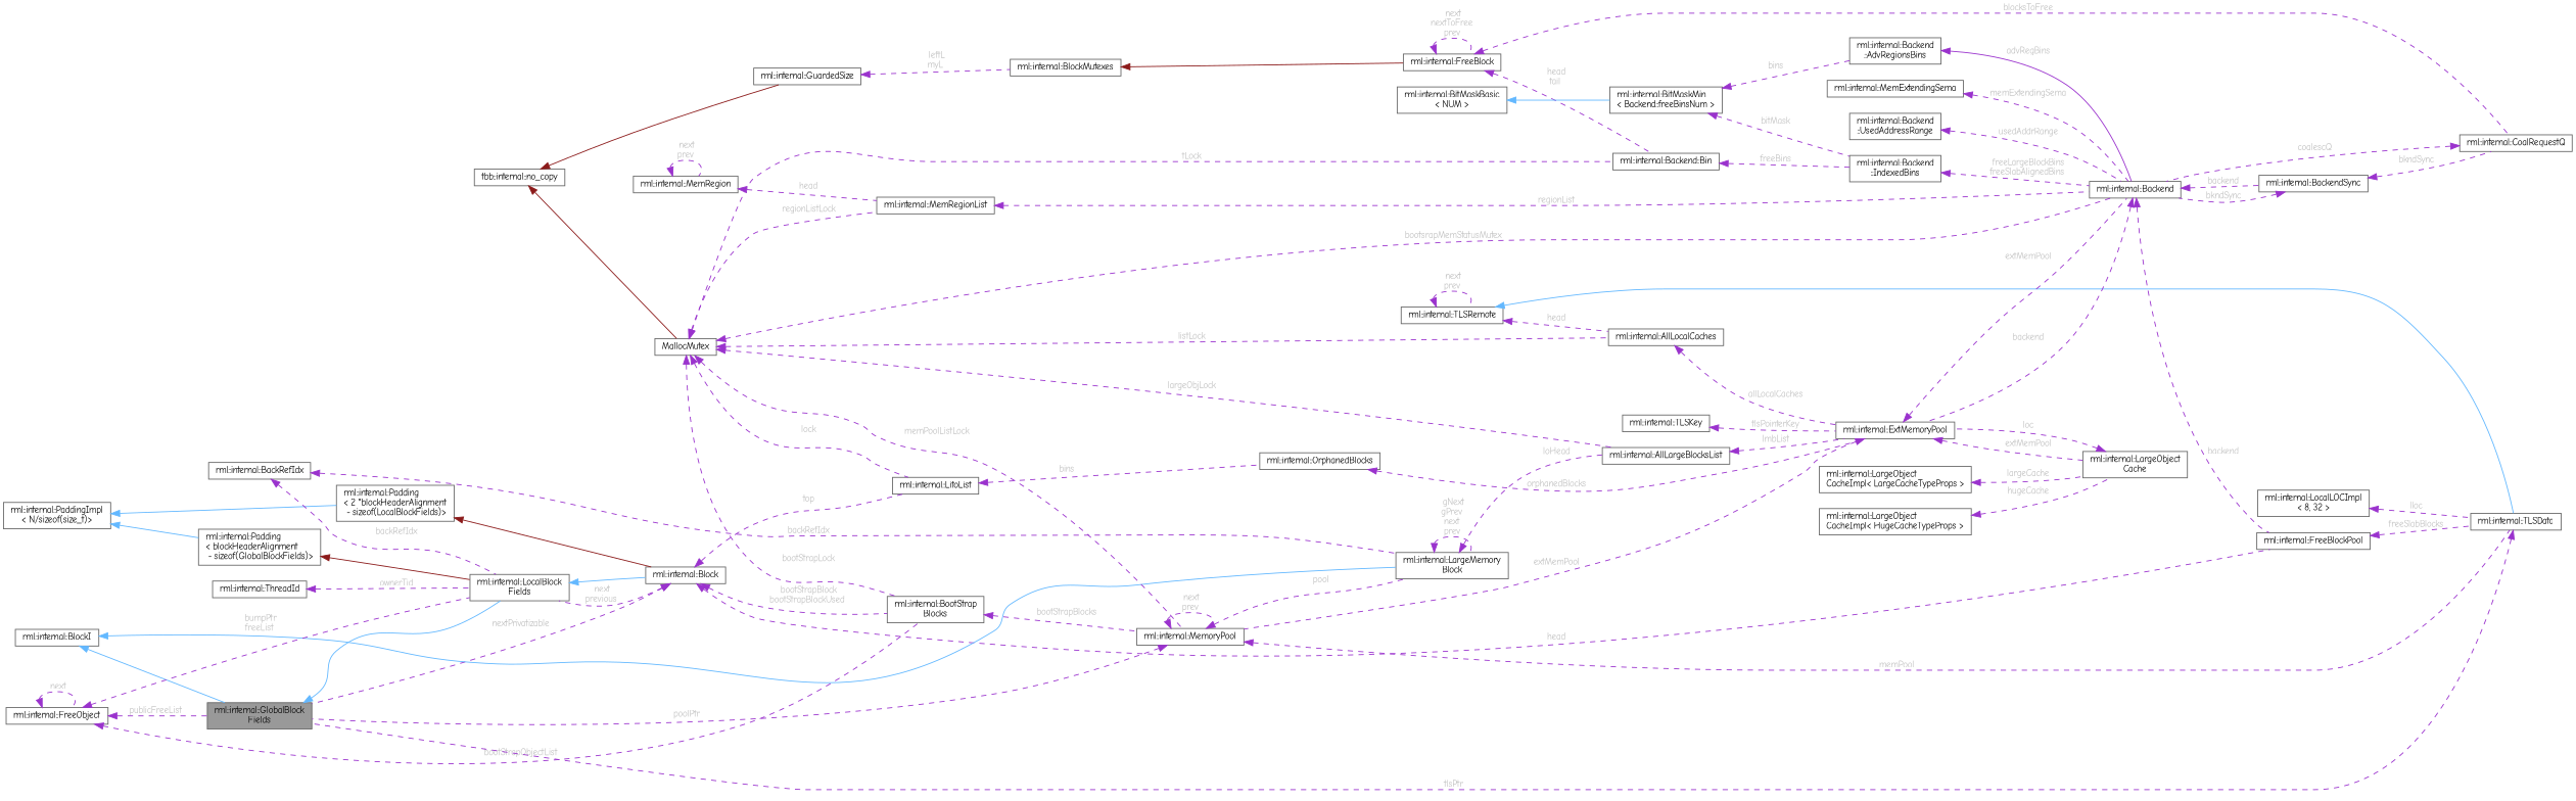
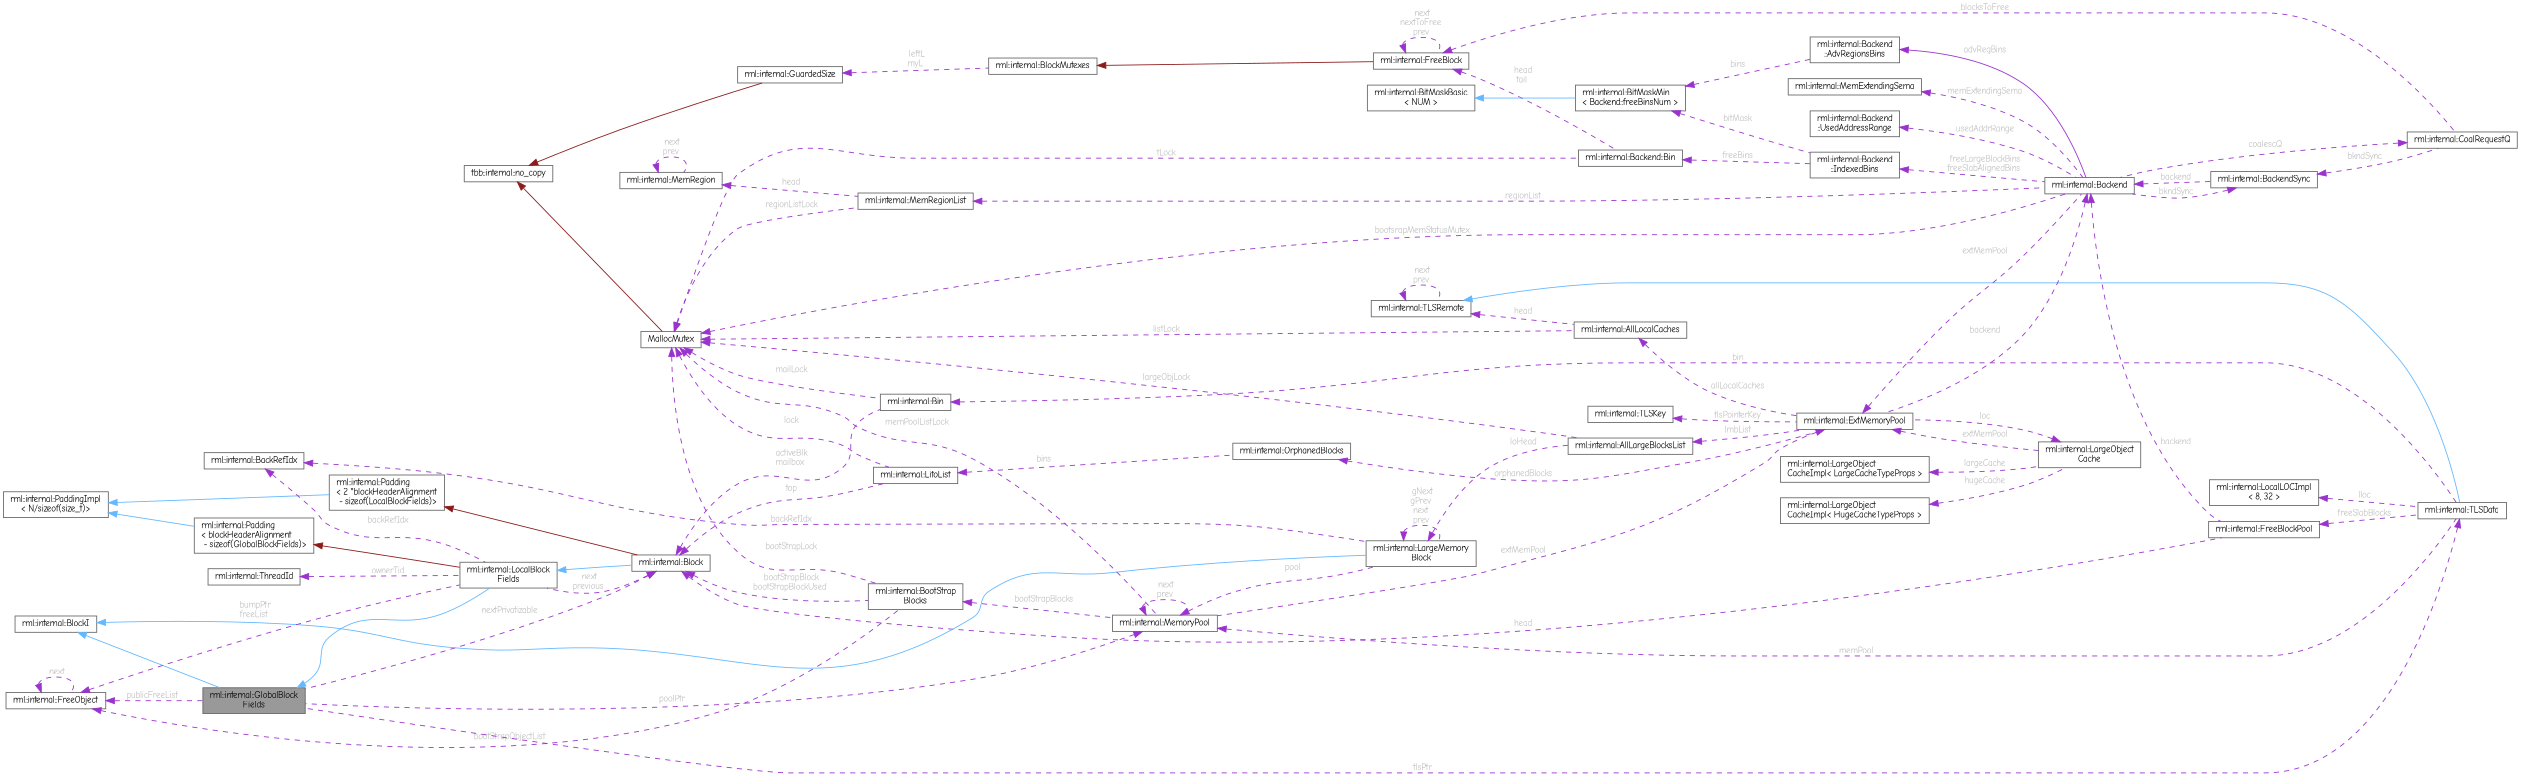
  digraph {
    fontname="Comic Neue"
    rankdir=LR
    node [color=gray40 fillcolor=white fontname="Comic Neue" fontsize=10 shape=box style=filled]
    edge [color=darkorchid3 dir=back fontname="Comic Neue" fontsize=10 labelfontname=Helvetica labelfontsize=10 style=dashed fontcolor=grey]
    n1 [fillcolor=grey60 fontcolor=black height=0.2 label="rml::internal::GlobalBlock\lFields" width=0.4]
    n2 [height=0.2 label="rml::internal::LocalBlock\lFields" width=0.4]
    n3 [height=0.2 label="rml::internal::Block" width=0.4]
    n4 [height=0.2 label="rml::internal::BlockI" width=0.4]
    n5 [height=0.2 label="rml::internal::LargeMemory\lBlock" width=0.4]
    n6 [height=0.2 label="rml::internal::AllLargeBlocksList" width=0.4]
    n7 [height=0.2 label="rml::internal::FreeObject" width=0.4]
    n8 [height=0.2 label="rml::internal::BootStrap\lBlocks" width=0.4]
    n9 [height=0.2 label="rml::internal::MemoryPool" width=0.4]
    n10 [height=0.2 label="rml::internal::LifoList" width=0.4]
+   n11 [height=0.2 label="rml::internal::Bin" width=0.4]
    n12 [height=0.2 label="rml::internal::FreeBlockPool" width=0.4]
    n13 [height=0.2 label="rml::internal::OrphanedBlocks" width=0.4]
    n14 [height=0.2 label="rml::internal::TLSData" width=0.4]
    n15 [height=0.2 label="rml::internal::Padding\l\< blockHeaderAlignment\l - sizeof(GlobalBlockFields)\>" width=0.4]
    n16 [height=0.2 label="rml::internal::PaddingImpl\l\< N/sizeof(size_t)\>" width=0.4]
    n17 [height=0.2 label="rml::internal::Padding\l\< 2 *blockHeaderAlignment\l - sizeof(LocalBlockFields)\>" width=0.4]
    n18 [height=0.2 label="rml::internal::TLSRemote" width=0.4]
    n19 [height=0.2 label="rml::internal::AllLocalCaches" width=0.4]
    n20 [height=0.2 label="rml::internal::ExtMemoryPool" width=0.4]
    n21 [height=0.2 label=MallocMutex width=0.4]
    n22 [height=0.2 label="rml::internal::Backend" width=0.4]
    n23 [height=0.2 label="rml::internal::MemRegionList" width=0.4]
    n24 [height=0.2 label="rml::internal::Backend::Bin" width=0.4]
    n25 [height=0.2 label="rml::internal::BackendSync" width=0.4]
    n26 [height=0.2 label="rml::internal::Backend\l::IndexedBins" width=0.4]
    n27 [height=0.2 label="tbb::internal::no_copy" width=0.4]
    n28 [height=0.2 label="rml::internal::GuardedSize" width=0.4]
    n29 [height=0.2 label="rml::internal::BlockMutexes" width=0.4]
    n30 [height=0.2 label="rml::internal::LargeObject\lCache" width=0.4]
    n31 [height=0.2 label="rml::internal::CoalRequestQ" width=0.4]
    n32 [height=0.2 label="rml::internal::MemRegion" width=0.4]
    n33 [height=0.2 label="rml::internal::FreeBlock" width=0.4]
    n34 [height=0.2 label="rml::internal::MemExtendingSema" width=0.4]
    n35 [height=0.2 label="rml::internal::Backend\l::UsedAddressRange" width=0.4]
    n36 [height=0.2 label="rml::internal::Backend\l::AdvRegionsBins" width=0.4]
    n37 [height=0.2 label="rml::internal::BitMaskMin\l\< Backend::freeBinsNum \>" width=0.4]
    n38 [height=0.2 label="rml::internal::BitMaskBasic\l\< NUM \>" width=0.4]
    n39 [height=0.2 label="rml::internal::LargeObject\lCacheImpl\< HugeCacheTypeProps \>" width=0.4]
    n40 [height=0.2 label="rml::internal::LargeObject\lCacheImpl\< LargeCacheTypeProps \>" width=0.4]
    n41 [height=0.2 label="rml::internal::BackRefIdx" width=0.4]
    n42 [height=0.2 label="rml::internal::TLSKey" width=0.4]
    n43 [height=0.2 label="rml::internal::LocalLOCImpl\l\< 8, 32 \>" width=0.4]
    n44 [height=0.2 label="rml::internal::ThreadId" width=0.4]
    n1 -> n2 [color=steelblue1 style=solid fontcolor=""]
    n2 -> n3 [color=steelblue1 style=solid fontcolor=""]
    n3 -> n1 [label=" nextPrivatizable"]
    n3 -> n2 [label=" next\nprevious"]
    n3 -> n8 [label=" bootStrapBlock\nbootStrapBlockUsed"]
    n3 -> n10 [label=" top"]
+   n3 -> n11 [label=" activeBlk\nmailbox"]
    n3 -> n12 [label=" head"]
    n4 -> n1 [color=steelblue1 style=solid fontcolor=""]
    n4 -> n5 [color=steelblue1 style=solid fontcolor=""]
    n5 -> n5 [label=" gNext\ngPrev\nnext\nprev"]
    n5 -> n6 [label=" loHead"]
    n6 -> n20 [label=" lmbList"]
    n7 -> n1 [label=" publicFreeList"]
    n7 -> n2 [label=" bumpPtr\nfreeList"]
    n7 -> n7 [label=" next"]
    n7 -> n8 [label=" bootStrapObjectList"]
    n8 -> n9 [label=" bootStrapBlocks"]
    n9 -> n1 [label=" poolPtr"]
    n9 -> n5 [label=" pool"]
    n9 -> n9 [label=" next\nprev"]
    n9 -> n14 [label=" memPool"]
    n10 -> n13 [label=" bins"]
+   n11 -> n14 [label=" bin"]
    n12 -> n14 [label=" freeSlabBlocks"]
    n13 -> n20 [label=" orphanedBlocks"]
    n14 -> n1 [label=" tlsPtr"]
    n15 -> n2 [color=firebrick4 style=solid fontcolor=""]
    n16 -> n15 [color=steelblue1 style=solid fontcolor=""]
    n16 -> n17 [color=steelblue1 style=solid fontcolor=""]
    n17 -> n3 [color=firebrick4 style=solid fontcolor=""]
    n18 -> n14 [color=steelblue1 style=solid fontcolor=""]
    n18 -> n18 [label=" next\nprev"]
    n18 -> n19 [label=" head"]
    n19 -> n20 [label=" allLocalCaches"]
    n20 -> n9 [label=" extMemPool"]
    n20 -> n22 [label=" extMemPool"]
    n20 -> n30 [label=" extMemPool"]
    n21 -> n6 [label=" largeObjLock"]
    n21 -> n8 [label=" bootStrapLock"]
    n21 -> n9 [label=" memPoolListLock"]
    n21 -> n10 [label=" lock"]
+   n21 -> n11 [label=" mailLock"]
    n21 -> n19 [label=" listLock"]
    n21 -> n22 [label=" bootsrapMemStatusMutex"]
    n21 -> n23 [label=" regionListLock"]
    n21 -> n24 [label=" tLock"]
    n22 -> n12 [label=" backend"]
    n22 -> n20 [label=" backend"]
    n22 -> n25 [label=" backend"]
    n23 -> n22 [label=" regionList"]
    n24 -> n26 [label=" freeBins"]
    n25 -> n22 [label=" bkndSync"]
    n25 -> n31 [label=" bkndSync"]
    n26 -> n22 [label=" freeLargeBlockBins\nfreeSlabAlignedBins"]
    n27 -> n21 [color=firebrick4 style=solid fontcolor=""]
    n27 -> n28 [color=firebrick4 style=solid fontcolor=""]
    n28 -> n29 [label=" leftL\nmyL"]
    n29 -> n33 [color=firebrick4 style=solid fontcolor=""]
    n30 -> n20 [label=" loc"]
    n31 -> n22 [label=" coalescQ"]
    n32 -> n23 [label=" head"]
    n32 -> n32 [label=" next\nprev"]
    n33 -> n24 [label=" head\ntail"]
    n33 -> n31 [label=" blocksToFree"]
    n33 -> n33 [label=" next\nnextToFree\nprev"]
    n34 -> n22 [label=" memExtendingSema"]
    n35 -> n22 [label=" usedAddrRange"]
    n36 -> n22 [label=" advRegBins" style=solid]
    n37 -> n26 [label=" bitMask"]
    n37 -> n36 [label=" bins"]
    n38 -> n37 [color=steelblue1 style=solid fontcolor=""]
    n39 -> n30 [label=" hugeCache"]
    n40 -> n30 [label=" largeCache"]
    n41 -> n2 [label=" backRefIdx"]
    n41 -> n5 [label=" backRefIdx"]
    n42 -> n20 [label=" tlsPointerKey"]
    n43 -> n14 [label=" lloc"]
    n44 -> n2 [label=" ownerTid"]
  }
